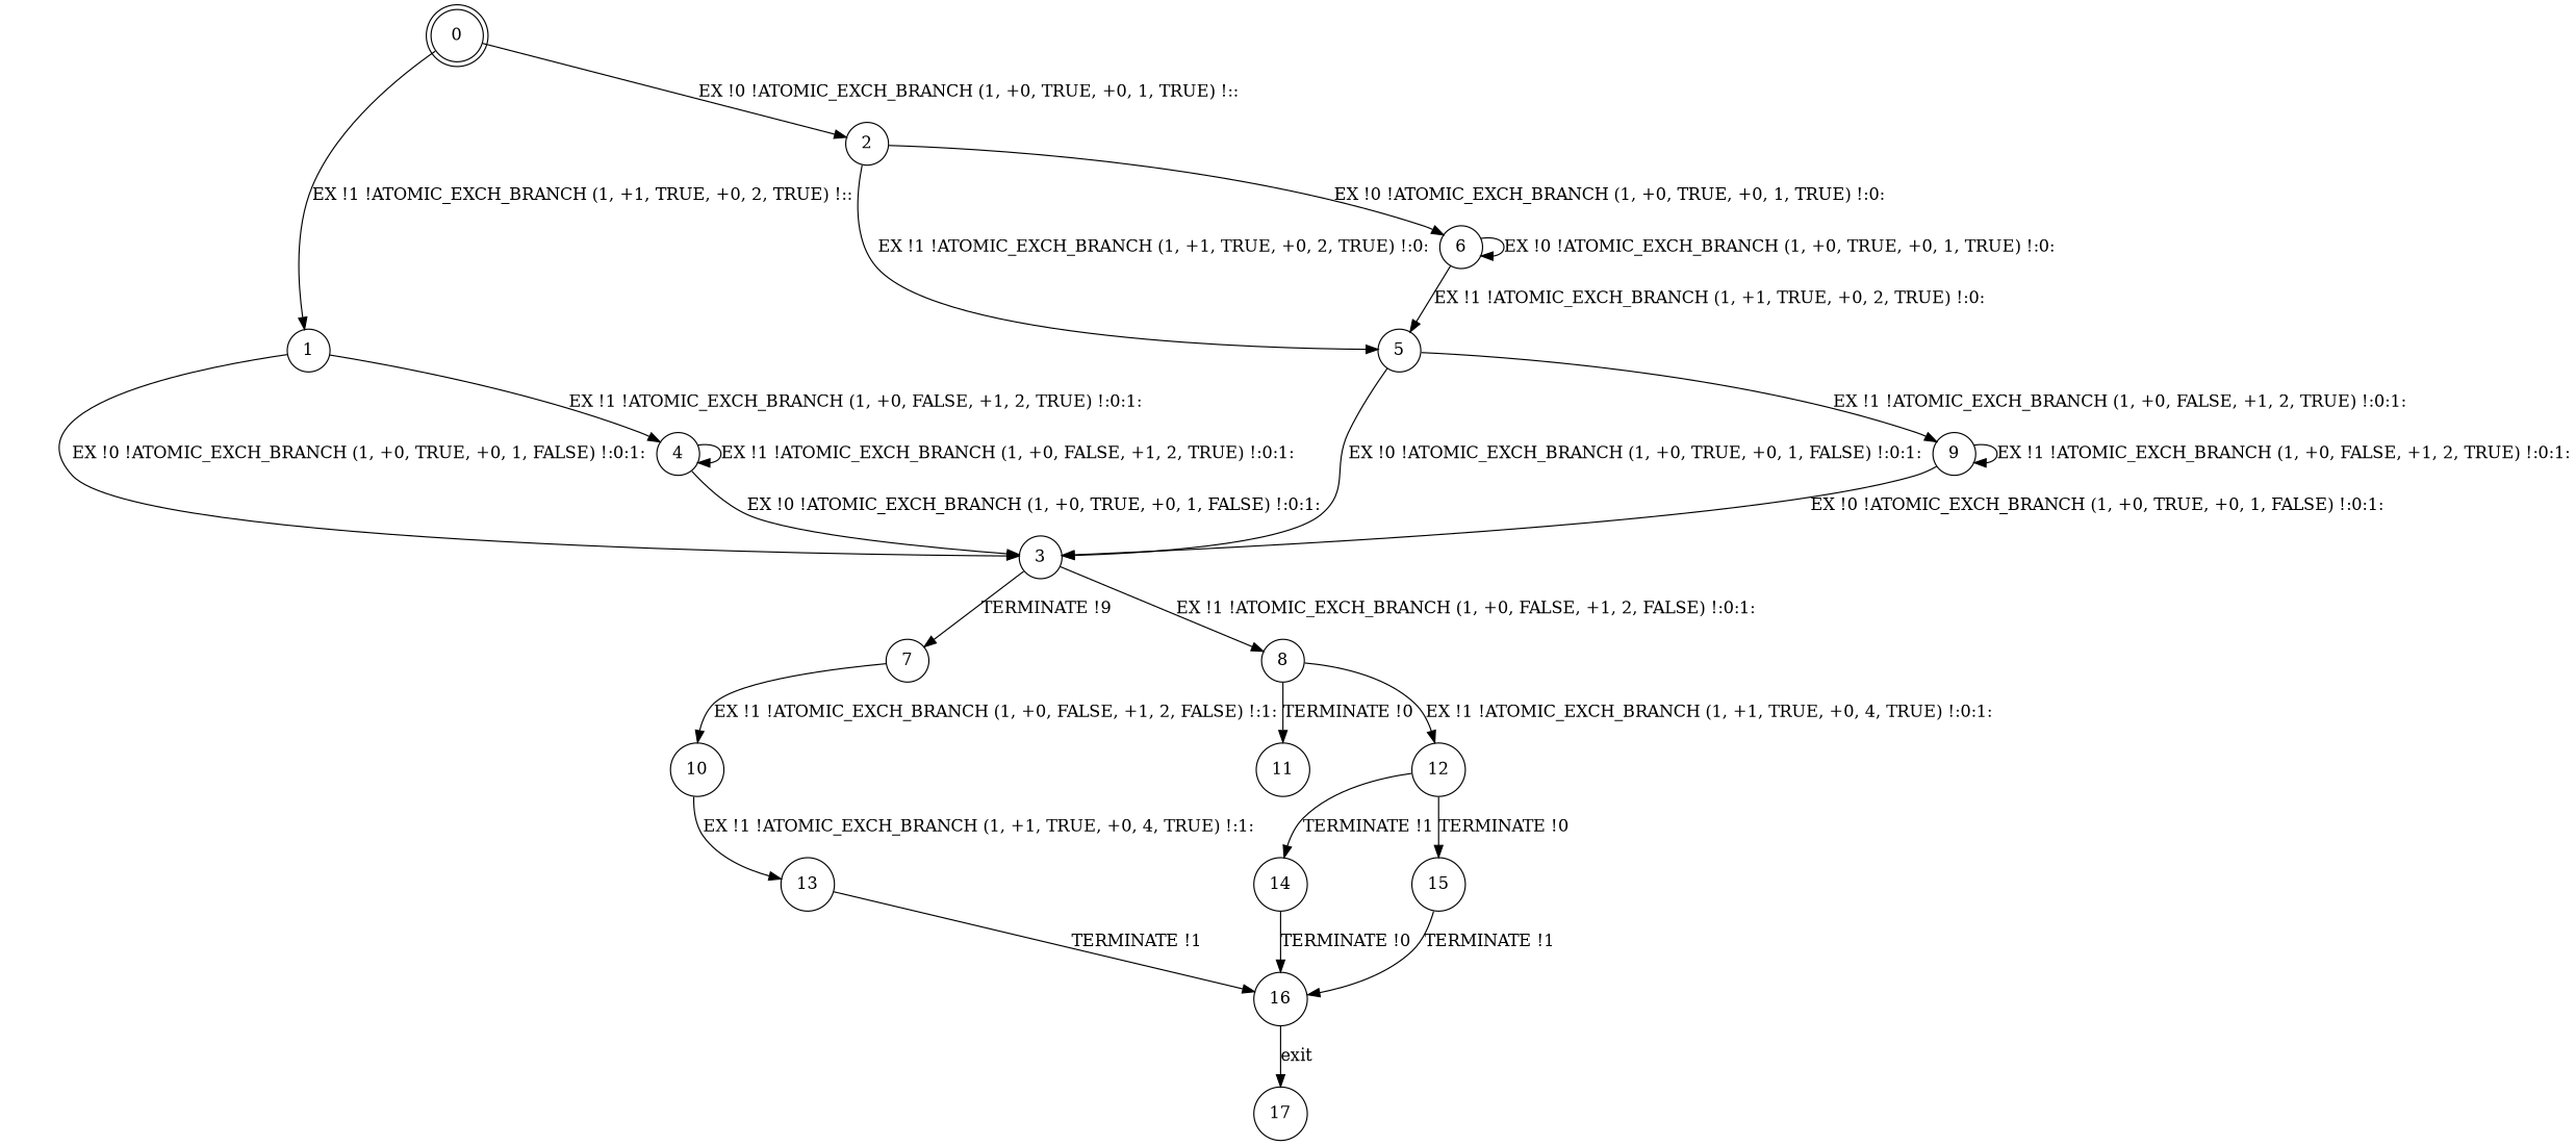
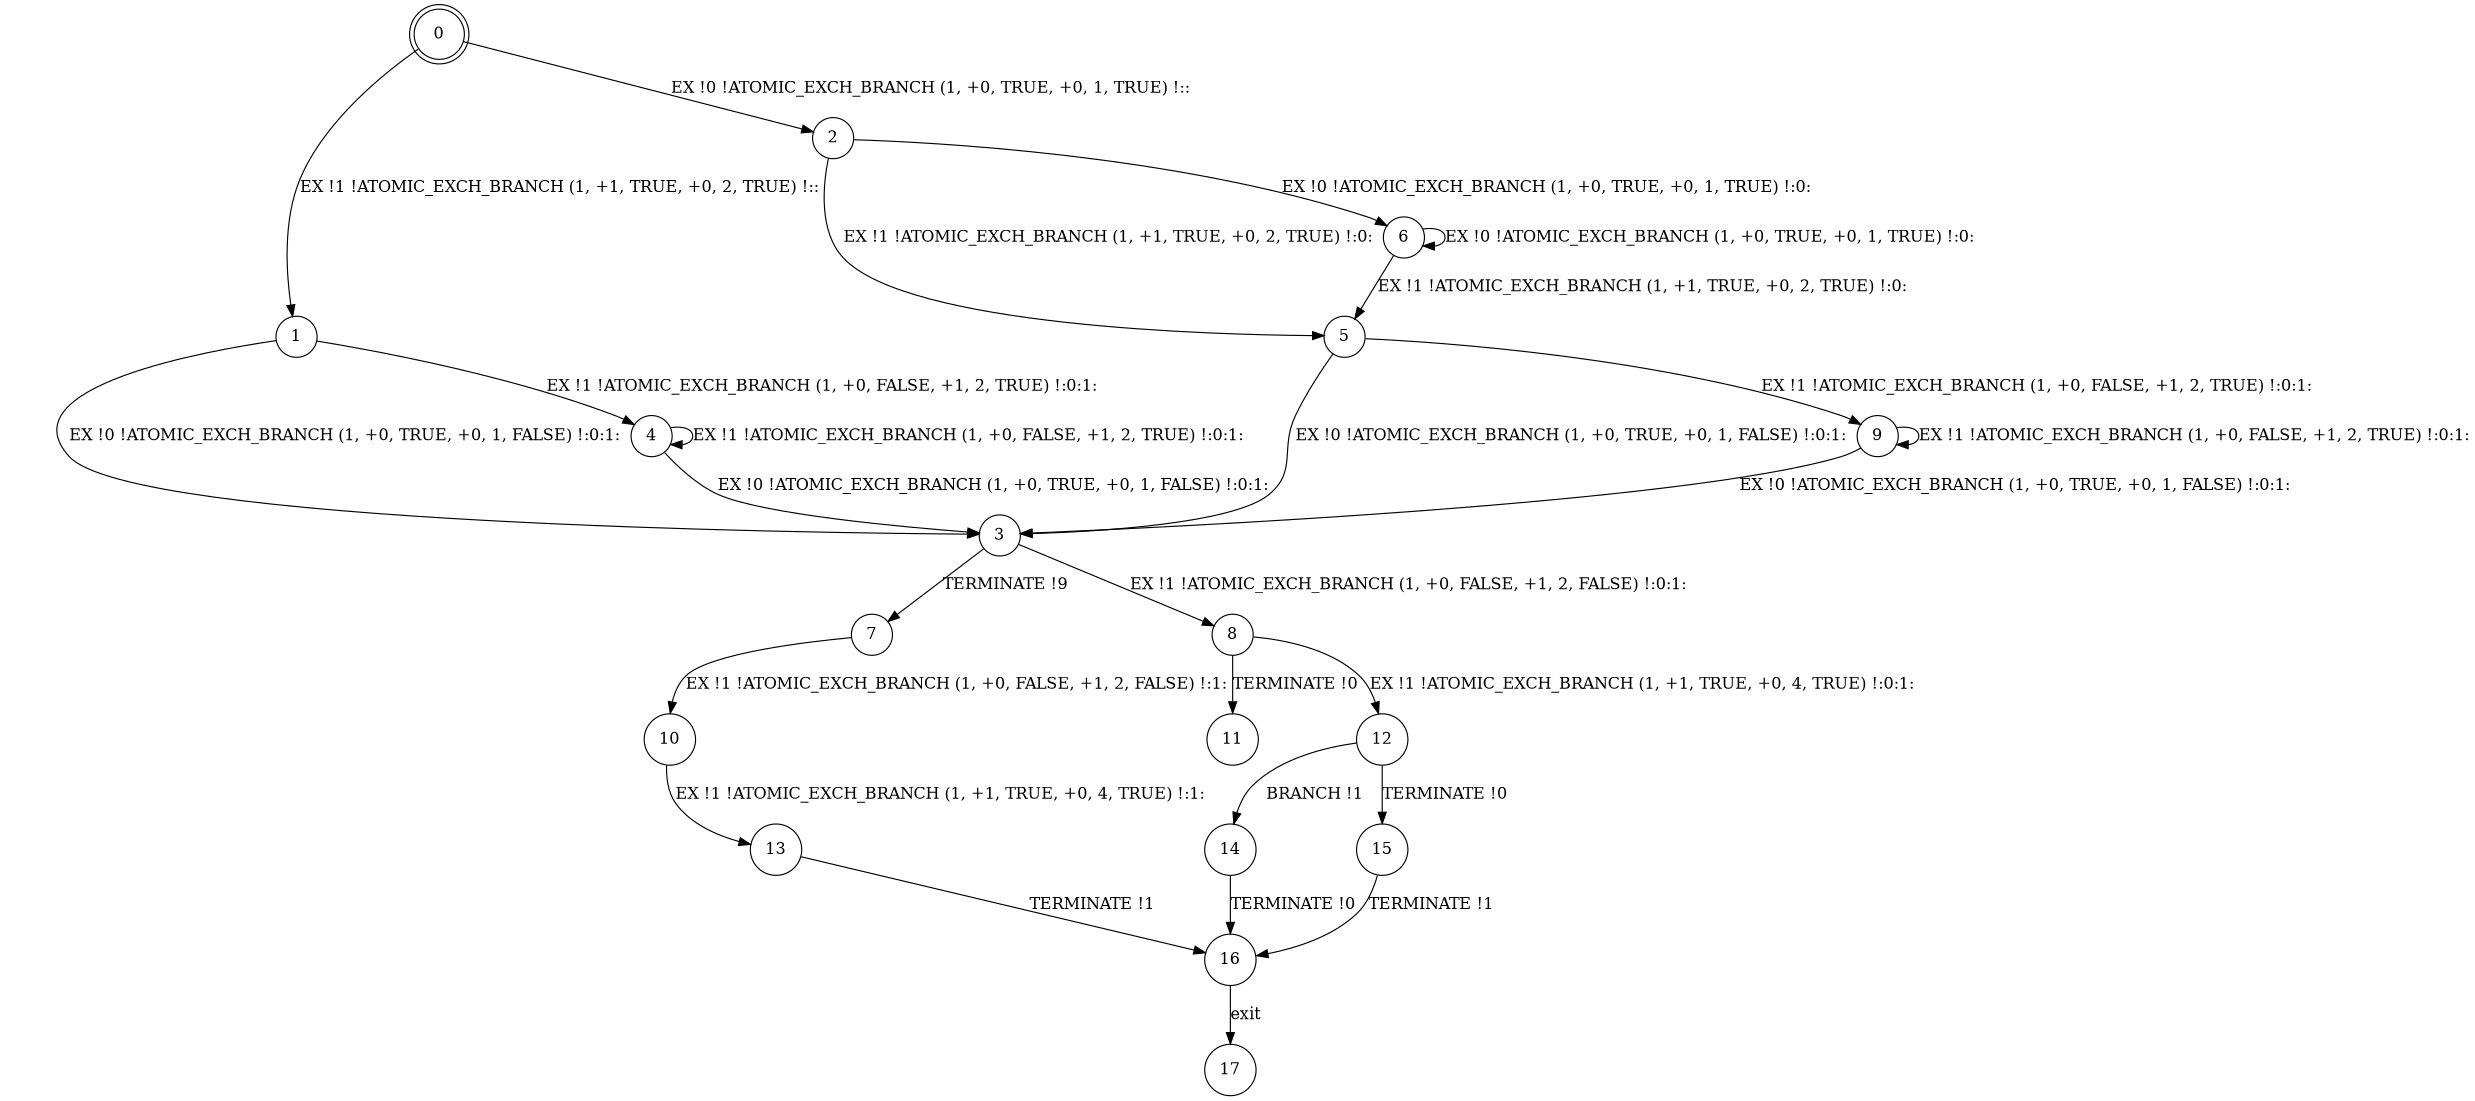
  digraph {
    node [shape=circle]
    0 [peripheries=2]
    1
    2
    3
    4
    5
    6
    7
    8
    9
    10
    11
    12
    13
    14
    15
    16
    17
    0 -> 1 [label="EX !1 !ATOMIC_EXCH_BRANCH (1, +1, TRUE, +0, 2, TRUE) !::"]
    0 -> 2 [label="EX !0 !ATOMIC_EXCH_BRANCH (1, +0, TRUE, +0, 1, TRUE) !::"]
    1 -> 3 [label="EX !0 !ATOMIC_EXCH_BRANCH (1, +0, TRUE, +0, 1, FALSE) !:0:1:"]
    1 -> 4 [label="EX !1 !ATOMIC_EXCH_BRANCH (1, +0, FALSE, +1, 2, TRUE) !:0:1:"]
    2 -> 5 [label="EX !1 !ATOMIC_EXCH_BRANCH (1, +1, TRUE, +0, 2, TRUE) !:0:"]
    2 -> 6 [label="EX !0 !ATOMIC_EXCH_BRANCH (1, +0, TRUE, +0, 1, TRUE) !:0:"]
    3 -> 7 [label="TERMINATE !9"]
    3 -> 8 [label="EX !1 !ATOMIC_EXCH_BRANCH (1, +0, FALSE, +1, 2, FALSE) !:0:1:"]
    4 -> 3 [label="EX !0 !ATOMIC_EXCH_BRANCH (1, +0, TRUE, +0, 1, FALSE) !:0:1:"]
    4 -> 4 [label="EX !1 !ATOMIC_EXCH_BRANCH (1, +0, FALSE, +1, 2, TRUE) !:0:1:"]
    5 -> 3 [label="EX !0 !ATOMIC_EXCH_BRANCH (1, +0, TRUE, +0, 1, FALSE) !:0:1:"]
    5 -> 9 [label="EX !1 !ATOMIC_EXCH_BRANCH (1, +0, FALSE, +1, 2, TRUE) !:0:1:"]
    6 -> 5 [label="EX !1 !ATOMIC_EXCH_BRANCH (1, +1, TRUE, +0, 2, TRUE) !:0:"]
    6 -> 6 [label="EX !0 !ATOMIC_EXCH_BRANCH (1, +0, TRUE, +0, 1, TRUE) !:0:"]
    7 -> 10 [label="EX !1 !ATOMIC_EXCH_BRANCH (1, +0, FALSE, +1, 2, FALSE) !:1:"]
    8 -> 11 [label="TERMINATE !0"]
    8 -> 12 [label="EX !1 !ATOMIC_EXCH_BRANCH (1, +1, TRUE, +0, 4, TRUE) !:0:1:"]
    9 -> 3 [label="EX !0 !ATOMIC_EXCH_BRANCH (1, +0, TRUE, +0, 1, FALSE) !:0:1:"]
    9 -> 9 [label="EX !1 !ATOMIC_EXCH_BRANCH (1, +0, FALSE, +1, 2, TRUE) !:0:1:"]
    10 -> 13 [label="EX !1 !ATOMIC_EXCH_BRANCH (1, +1, TRUE, +0, 4, TRUE) !:1:"]
-   12 -> 14 [label="TERMINATE !1"]
+   12 -> 14 [label="BRANCH !1"]
    12 -> 15 [label="TERMINATE !0"]
    13 -> 16 [label="TERMINATE !1"]
    14 -> 16 [label="TERMINATE !0"]
    15 -> 16 [label="TERMINATE !1"]
    16 -> 17 [label=exit]
  }
